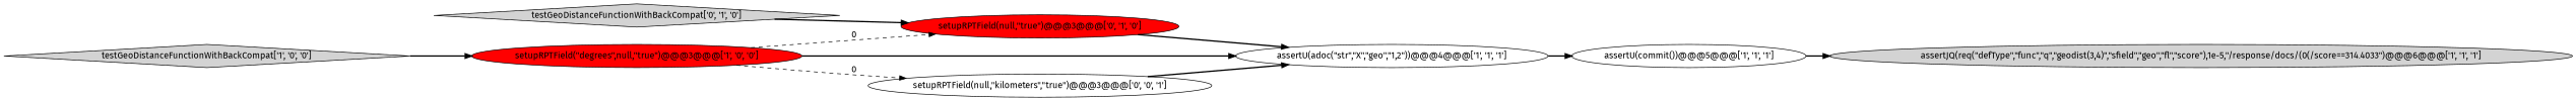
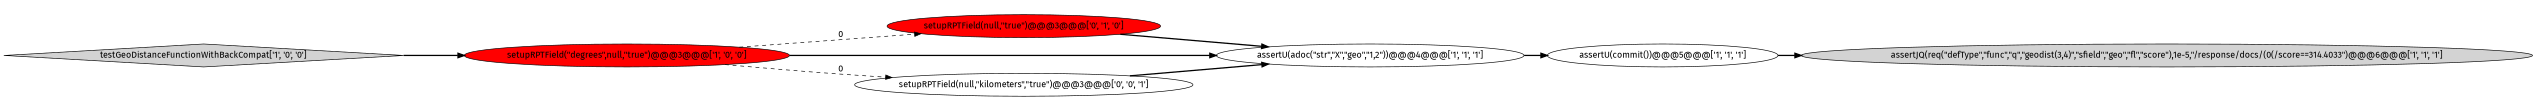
  digraph {
    fontname="Fira Sans"
    rankdir=LR
    node [fillcolor=lightgray fontname="Fira Sans" shape=ellipse style=filled]
    edge [fontname="Fira Sans" style=bold]
-   n1 [label="testGeoDistanceFunctionWithBackCompat['0', '1', '0']" shape=diamond]
    n2 [fillcolor=red label="setupRPTField(null,\"true\")@@@3@@@['0', '1', '0']"]
    n3 [fillcolor=white label="assertU(adoc(\"str\",\"X\",\"geo\",\"1,2\"))@@@4@@@['1', '1', '1']"]
    n4 [fillcolor=white label="assertU(commit())@@@5@@@['1', '1', '1']"]
    n5 [label="assertJQ(req(\"defType\",\"func\",\"q\",\"geodist(3,4)\",\"sfield\",\"geo\",\"fl\",\"score\"),1e-5,\"/response/docs/(0(/score==314.4033\")@@@6@@@['1', '1', '1']"]
    n6 [fillcolor=white label="setupRPTField(null,\"kilometers\",\"true\")@@@3@@@['0', '0', '1']"]
    n7 [fillcolor=red label="setupRPTField(\"degrees\",null,\"true\")@@@3@@@['1', '0', '0']"]
    n8 [label="testGeoDistanceFunctionWithBackCompat['1', '0', '0']" shape=diamond]
-   n1 -> n2
    n2 -> n3
    n3 -> n4
    n4 -> n5
    n6 -> n3
    n7 -> n2 [label=0 style=dashed]
    n7 -> n3
    n7 -> n6 [label=0 style=dashed]
    n8 -> n7
  }
